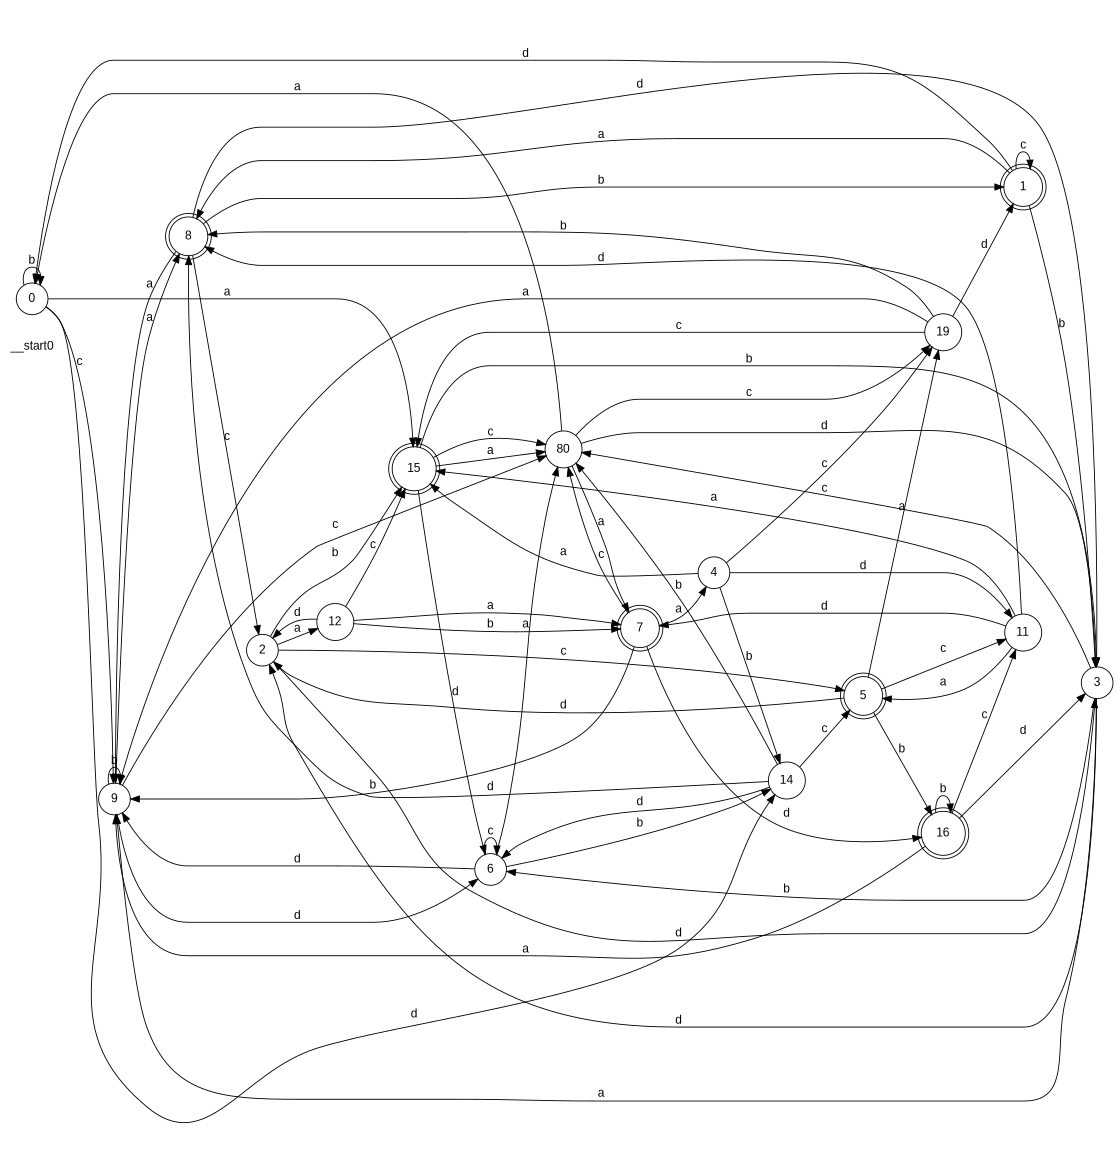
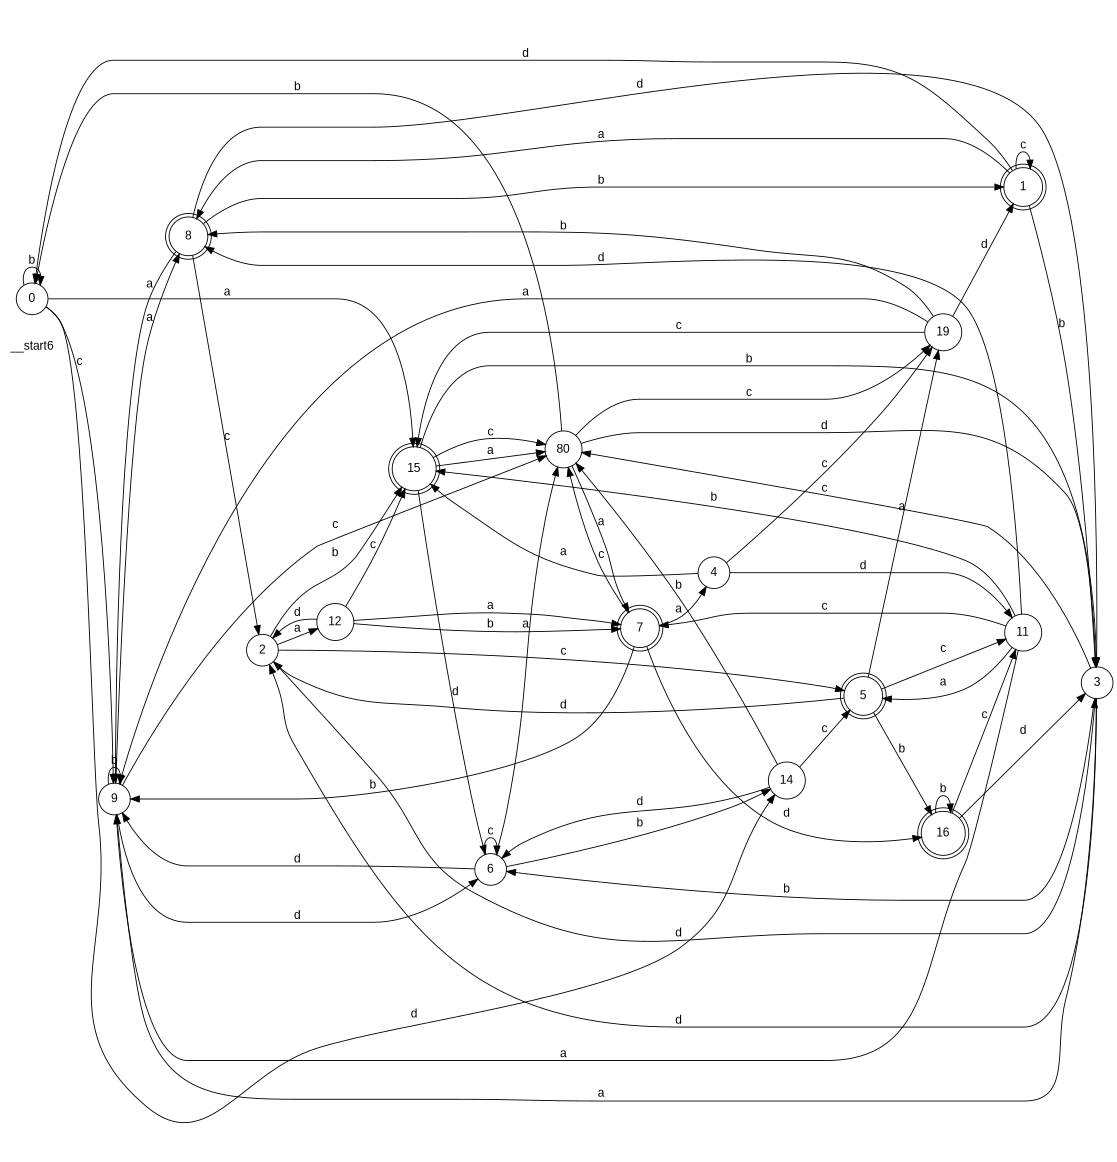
  digraph {
    fontname="Liberation Sans"
    rankdir=LR
    node [fontname="Liberation Sans" shape=circle color=black fillcolor=white style=filled]
    edge [fontname="Liberation Sans"]
-   __start0 [shape=none color="" fillcolor="" style=""]
+   __start0 [shape=none label=__start6 color="" fillcolor="" style=""]
    n2 [label=0]
    n3 [label=9]
    n4 [label=14]
    n5 [label=15 shape=doublecircle style="rounded,filled"]
    n6 [label=8 shape=doublecircle style="rounded,filled"]
    n7 [label=6]
    n8 [label=80]
    n9 [label=5 shape=doublecircle style="rounded,filled"]
    n10 [label=3]
    n11 [label=1 shape=doublecircle style="rounded,filled"]
    n12 [label=2]
    n13 [label=12]
    n14 [label=11]
    n15 [label=19]
    n16 [label=16 shape=doublecircle style="rounded,filled"]
    n17 [label=7 shape=doublecircle style="rounded,filled"]
    n18 [label=4]
    n2 -> n2 [label=b]
    n2 -> n3 [label=c]
    n2 -> n4 [label=d]
    n2 -> n5 [label=a]
    n3 -> n3 [label=b]
    n3 -> n6 [label=a]
    n3 -> n7 [label=d]
    n3 -> n8 [label=c]
-   n4 -> n6 [label=d]
    n4 -> n7 [label=d]
    n4 -> n8 [label=b]
    n4 -> n9 [label=c]
    n5 -> n7 [label=d]
    n5 -> n8 [label=a]
    n5 -> n8 [label=c]
    n5 -> n10 [label=b]
    n6 -> n3 [label=a]
    n6 -> n10 [label=d]
    n6 -> n11 [label=b]
    n6 -> n12 [label=c]
    n7 -> n3 [label=d]
    n7 -> n4 [label=b]
    n7 -> n7 [label=c]
    n7 -> n8 [label=a]
-   n8 -> n2 [label=a]
+   n8 -> n2 [label=b]
    n8 -> n10 [label=d]
    n8 -> n15 [label=c]
    n8 -> n17 [label=a]
    n9 -> n12 [label=d]
    n9 -> n14 [label=c]
    n9 -> n15 [label=a]
    n9 -> n16 [label=b]
    n10 -> n3 [label=a]
    n10 -> n7 [label=b]
    n10 -> n8 [label=c]
    n10 -> n12 [label=d]
    n11 -> n2 [label=d]
    n11 -> n6 [label=a]
    n11 -> n10 [label=b]
    n11 -> n11 [label=c]
    n12 -> n5 [label=b]
    n12 -> n9 [label=c]
    n12 -> n10 [label=d]
    n12 -> n13 [label=a]
    n13 -> n5 [label=c]
    n13 -> n12 [label=d]
    n13 -> n17 [label=a]
    n13 -> n17 [label=b]
-   n14 -> n5 [label=a]
+   n14 -> n5 [label=b]
    n14 -> n6 [label=d]
    n14 -> n9 [label=a]
-   n14 -> n17 [label=d]
+   n14 -> n17 [label=c]
    n15 -> n3 [label=a]
    n15 -> n5 [label=c]
    n15 -> n6 [label=b]
    n15 -> n11 [label=d]
-   n16 -> n3 [label=a]
+   n14 -> n3 [label=a]
    n16 -> n10 [label=d]
    n16 -> n14 [label=c]
    n16 -> n16 [label=b]
    n17 -> n3 [label=b]
    n17 -> n8 [label=c]
    n17 -> n16 [label=d]
    n17 -> n18 [label=a]
-   n18 -> n4 [label=b]
    n18 -> n5 [label=a]
    n18 -> n14 [label=d]
    n18 -> n15 [label=c]
  }
